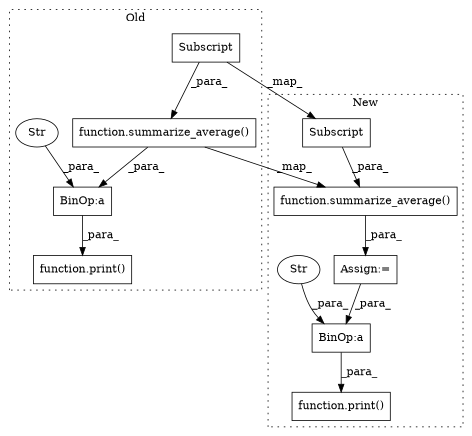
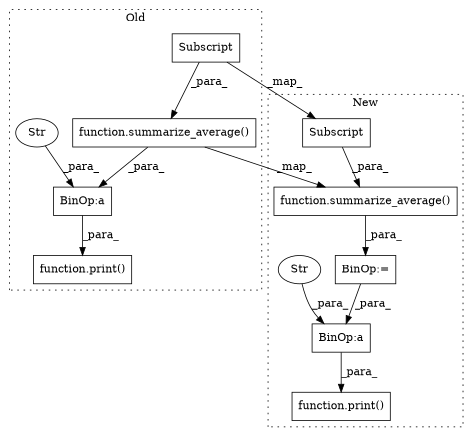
  digraph {
    fontname="DejaVu Serif"
    node [a=75 l=3 shape=box fontname="DejaVu Serif"]
    edge [fontname="DejaVu Serif"]
    n1 [l="18,1" label="function.summarize_average()" s="1470,1507"]
    n2 [a=63 l="19,0" label=Subscript s="1488,0"]
    n3 [a=82 label="BinOp:a" s=1467]
    n4 [a=66 l=18 label=Str s=1449 shape=ellipse]
    n5 [l="6,1" label="function.print()" s="1443,1508"]
    n6 [l="18,1" label="function.summarize_average()" s="1562,1599"]
    n7 [a=63 l="19,0" label=Subscript s="1580,0"]
    n8 [a=82 label="BinOp:a" s=1633]
    n9 [a=66 l=18 label=Str s=1615 shape=ellipse]
    n10 [l="6,1" label="function.print()" s="1609,1646"]
-   n11 [a=68 label="Assign:=" s=1559]
+   n11 [a=68 label="BinOp:=" s=1559]
    subgraph cluster_1 {
      label=Old
      style=dotted
      n1
      n2
      n3
      n4
      n5
    }
    subgraph cluster_2 {
      label=New
      style=dotted
      n6
      n7
      n8
      n9
      n10
      n11
    }
    n1 -> n3 [label=_para_]
    n1 -> n6 [label=_map_]
    n2 -> n1 [label=_para_]
    n2 -> n7 [label=_map_]
    n3 -> n5 [label=_para_]
    n4 -> n3 [label=_para_]
    n6 -> n11 [label=_para_]
    n7 -> n6 [label=_para_]
    n8 -> n10 [label=_para_]
    n9 -> n8 [label=_para_]
    n11 -> n8 [label=_para_]
  }
